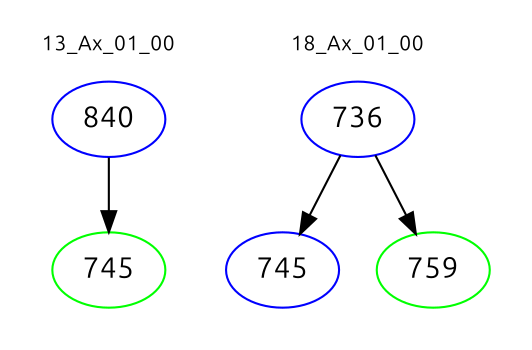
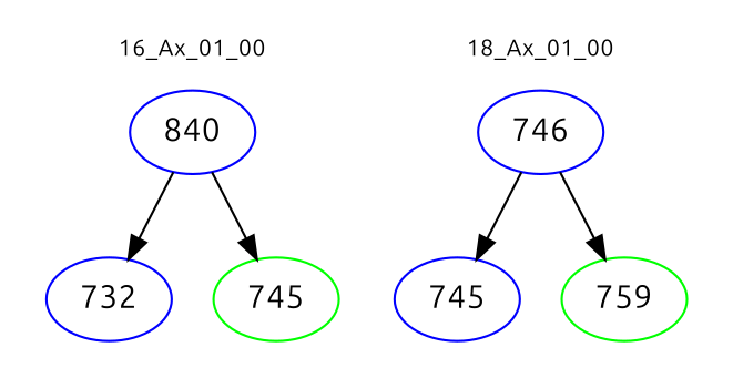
  digraph {
    fontname=Ubuntu
    node [color=blue fontname=Ubuntu]
    edge [color=black fontname=Ubuntu]
    n1 [label=840]
+   n2 [label=732]
    n3 [color=green label=745]
-   n4 [label=736]
+   n4 [label=746]
    n5 [label=745]
    n6 [color=green label=759]
    subgraph cluster_1 {
      color=white
      fontsize=10
-     label="13_Ax_01_00"
+     label="16_Ax_01_00"
      n1
+     n2
      n3
    }
    subgraph cluster_2 {
      color=white
      fontsize=10
      label="18_Ax_01_00"
      n4
      n5
      n6
    }
+   n1 -> n2
    n1 -> n3
    n4 -> n5
    n4 -> n6
  }
